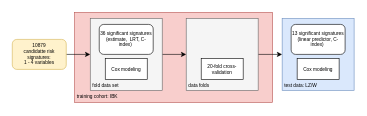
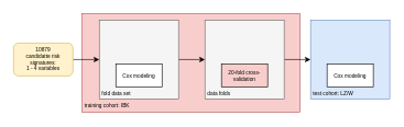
  <mxCell id="0" />
  <mxCell id="1" parent="0" />
  <mxCell id="2" value="" style="rounded=0;whiteSpace=wrap;html=1;fontSize=8;fillColor=#f8cecc;strokeColor=#b85450;" parent="1" vertex="1"><mxGeometry x="124" y="20" width="330" height="150" as="geometry" /></mxCell>
  <mxCell id="3" value="training cohort: IBK" style="text;html=1;strokeColor=none;fillColor=none;align=left;verticalAlign=middle;whiteSpace=wrap;rounded=0;fontSize=8;" parent="1" vertex="1"><mxGeometry x="126" y="150.5" width="74" height="20" as="geometry" /></mxCell>
  <mxCell id="4" style="edgeStyle=orthogonalEdgeStyle;rounded=0;orthogonalLoop=1;jettySize=auto;html=1;exitX=1;exitY=0.5;exitDx=0;exitDy=0;entryX=0;entryY=0.5;entryDx=0;entryDy=0;fontSize=8;" parent="1" source="5" target="12" edge="1"><mxGeometry relative="1" as="geometry" /></mxCell>
  <mxCell id="5" value="10879&lt;br style=&quot;font-size: 8px;&quot;&gt;candidatte risk signatures:&lt;br style=&quot;font-size: 8px;&quot;&gt;1 - 4 variables" style="rounded=1;whiteSpace=wrap;html=1;fontSize=8;fillColor=#fff2cc;strokeColor=#d6b656;" parent="1" vertex="1"><mxGeometry x="20" y="65" width="90" height="50" as="geometry" /></mxCell>
  <mxCell id="6" value="" style="endArrow=classic;html=1;fontSize=8;exitX=1;exitY=0.5;exitDx=0;exitDy=0;entryX=0;entryY=0.5;entryDx=0;entryDy=0;" parent="1" source="12" target="16" edge="1"><mxGeometry width="50" height="50" relative="1" as="geometry"><mxPoint x="260" y="80" as="sourcePoint" /><mxPoint x="310" y="30" as="targetPoint" /></mxGeometry></mxCell>
  <mxCell id="7" value="" style="endArrow=classic;html=1;fontSize=8;exitX=1;exitY=0.5;exitDx=0;exitDy=0;entryX=0;entryY=0.5;entryDx=0;entryDy=0;" parent="1" source="16" target="8" edge="1"><mxGeometry width="50" height="50" relative="1" as="geometry"><mxPoint x="260" y="80" as="sourcePoint" /><mxPoint x="310" y="30" as="targetPoint" /></mxGeometry></mxCell>
  <mxCell id="8" value="" style="rounded=0;whiteSpace=wrap;html=1;fontSize=8;fillColor=#dae8fc;strokeColor=#6c8ebf;" parent="1" vertex="1"><mxGeometry x="470" y="30" width="120" height="120" as="geometry" /></mxCell>
- <mxCell id="9" value="test data: LZ/W" style="text;html=1;strokeColor=none;fillColor=none;align=left;verticalAlign=middle;whiteSpace=wrap;rounded=0;fontSize=8;" parent="1" vertex="1"><mxGeometry x="472" y="132" width="73" height="20" as="geometry" /></mxCell>
+ <mxCell id="9" value="test cohort: LZ/W" style="text;html=1;strokeColor=none;fillColor=none;align=left;verticalAlign=middle;whiteSpace=wrap;rounded=0;fontSize=8;" parent="1" vertex="1"><mxGeometry x="472" y="132" width="73" height="20" as="geometry" /></mxCell>
  <mxCell id="10" value="Cox modeling" style="rounded=0;whiteSpace=wrap;html=1;fontSize=8;" parent="1" vertex="1"><mxGeometry x="495" y="97" width="70" height="35" as="geometry" /></mxCell>
- <mxCell id="11" value="&lt;font style=&quot;font-size: 8px&quot;&gt;13 significant signatures (linear predictor, C-index)&amp;nbsp;&lt;/font&gt;" style="rounded=1;whiteSpace=wrap;html=1;fontSize=8;" parent="1" vertex="1"><mxGeometry x="485" y="40" width="90" height="50" as="geometry" /></mxCell>
  <mxCell id="12" value="" style="rounded=0;whiteSpace=wrap;html=1;fontSize=8;fillColor=#f5f5f5;strokeColor=#666666;fontColor=#333333;" parent="1" vertex="1"><mxGeometry x="150" y="30" width="120" height="120" as="geometry" /></mxCell>
  <mxCell id="13" value="Cox modeling" style="rounded=0;whiteSpace=wrap;html=1;fontSize=8;" parent="1" vertex="1"><mxGeometry x="175" y="97" width="70" height="35" as="geometry" /></mxCell>
- <mxCell id="14" value="36 significant signatures (estimate,&amp;nbsp; LRT, C-index)&amp;nbsp;" style="rounded=1;whiteSpace=wrap;html=1;fontSize=8;" parent="1" vertex="1"><mxGeometry x="165" y="40" width="90" height="50" as="geometry" /></mxCell>
  <mxCell id="15" value="fold data set" style="text;html=1;strokeColor=none;fillColor=none;align=left;verticalAlign=middle;whiteSpace=wrap;rounded=0;fontSize=8;" parent="1" vertex="1"><mxGeometry x="152" y="132" width="60" height="20" as="geometry" /></mxCell>
  <mxCell id="16" value="" style="rounded=0;whiteSpace=wrap;html=1;fontSize=8;fillColor=#f5f5f5;strokeColor=#666666;fontColor=#333333;" parent="1" vertex="1"><mxGeometry x="310" y="30" width="120" height="120" as="geometry" /></mxCell>
  <mxCell id="17" value="data folds" style="text;html=1;strokeColor=none;fillColor=none;align=left;verticalAlign=middle;whiteSpace=wrap;rounded=0;fontSize=8;" parent="1" vertex="1"><mxGeometry x="312" y="132" width="60" height="20" as="geometry" /></mxCell>
- <mxCell id="18" value="&lt;font style=&quot;font-size: 8px&quot;&gt;20-fold cross-validation&lt;/font&gt;" style="rounded=0;whiteSpace=wrap;html=1;fontSize=8;" parent="1" vertex="1"><mxGeometry x="335" y="97" width="70" height="35" as="geometry" /></mxCell>
+ <mxCell id="18" value="&lt;font style=&quot;font-size: 8px&quot;&gt;20-fold cross-validation&lt;/font&gt;" style="rounded=0;whiteSpace=wrap;html=1;fontSize=8;fillColor=#f8cecc;" parent="1" vertex="1"><mxGeometry x="335" y="97" width="70" height="35" as="geometry" /></mxCell>
